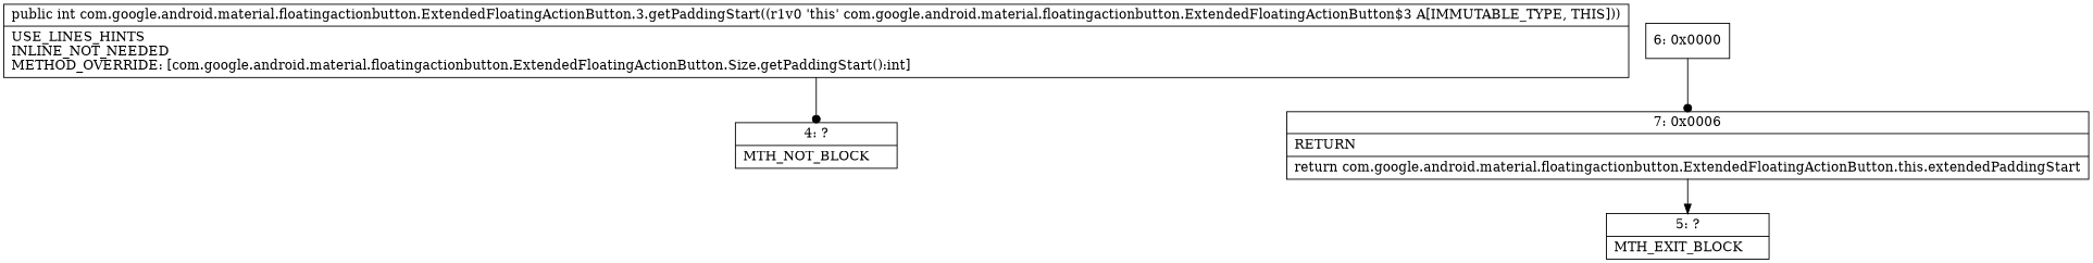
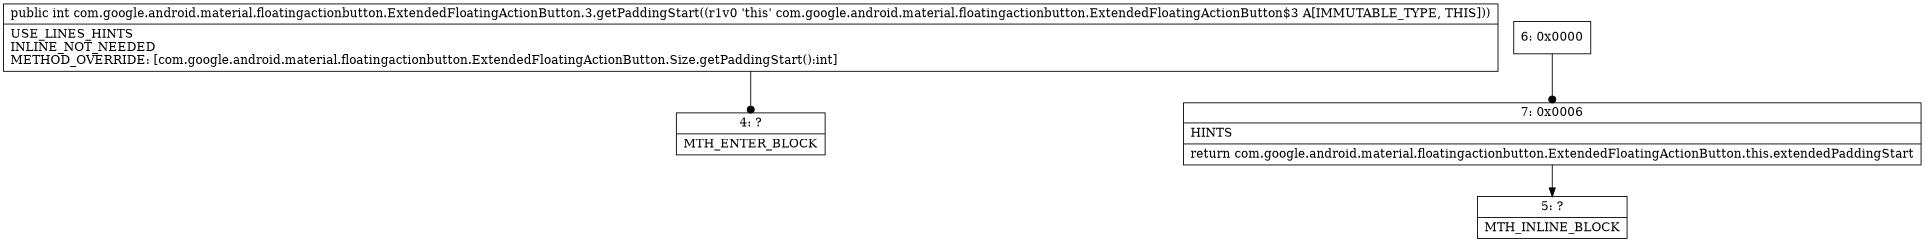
  digraph {
    node [shape=record]
    edge [arrowhead=dot]
-   n1 [label="{4\:\ ?|MTH_NOT_BLOCK\l}"]
+   n1 [label="{4\:\ ?|MTH_ENTER_BLOCK\l}"]
    n2 [label="{6\:\ 0x0000}"]
-   n3 [label="{7\:\ 0x0006|RETURN\l|return com.google.android.material.floatingactionbutton.ExtendedFloatingActionButton.this.extendedPaddingStart\l}"]
-   n4 [label="{5\:\ ?|MTH_EXIT_BLOCK\l}"]
+   n3 [label="{7\:\ 0x0006|HINTS\l|return com.google.android.material.floatingactionbutton.ExtendedFloatingActionButton.this.extendedPaddingStart\l}"]
+   n4 [label="{5\:\ ?|MTH_INLINE_BLOCK\l}"]
    n5 [label="{public int com.google.android.material.floatingactionbutton.ExtendedFloatingActionButton.3.getPaddingStart((r1v0 'this' com.google.android.material.floatingactionbutton.ExtendedFloatingActionButton$3 A[IMMUTABLE_TYPE, THIS]))  | USE_LINES_HINTS\lINLINE_NOT_NEEDED\lMETHOD_OVERRIDE: [com.google.android.material.floatingactionbutton.ExtendedFloatingActionButton.Size.getPaddingStart():int]\l}"]
    n2 -> n3
    n3 -> n4 [arrowhead=normal]
    n5 -> n1
  }
